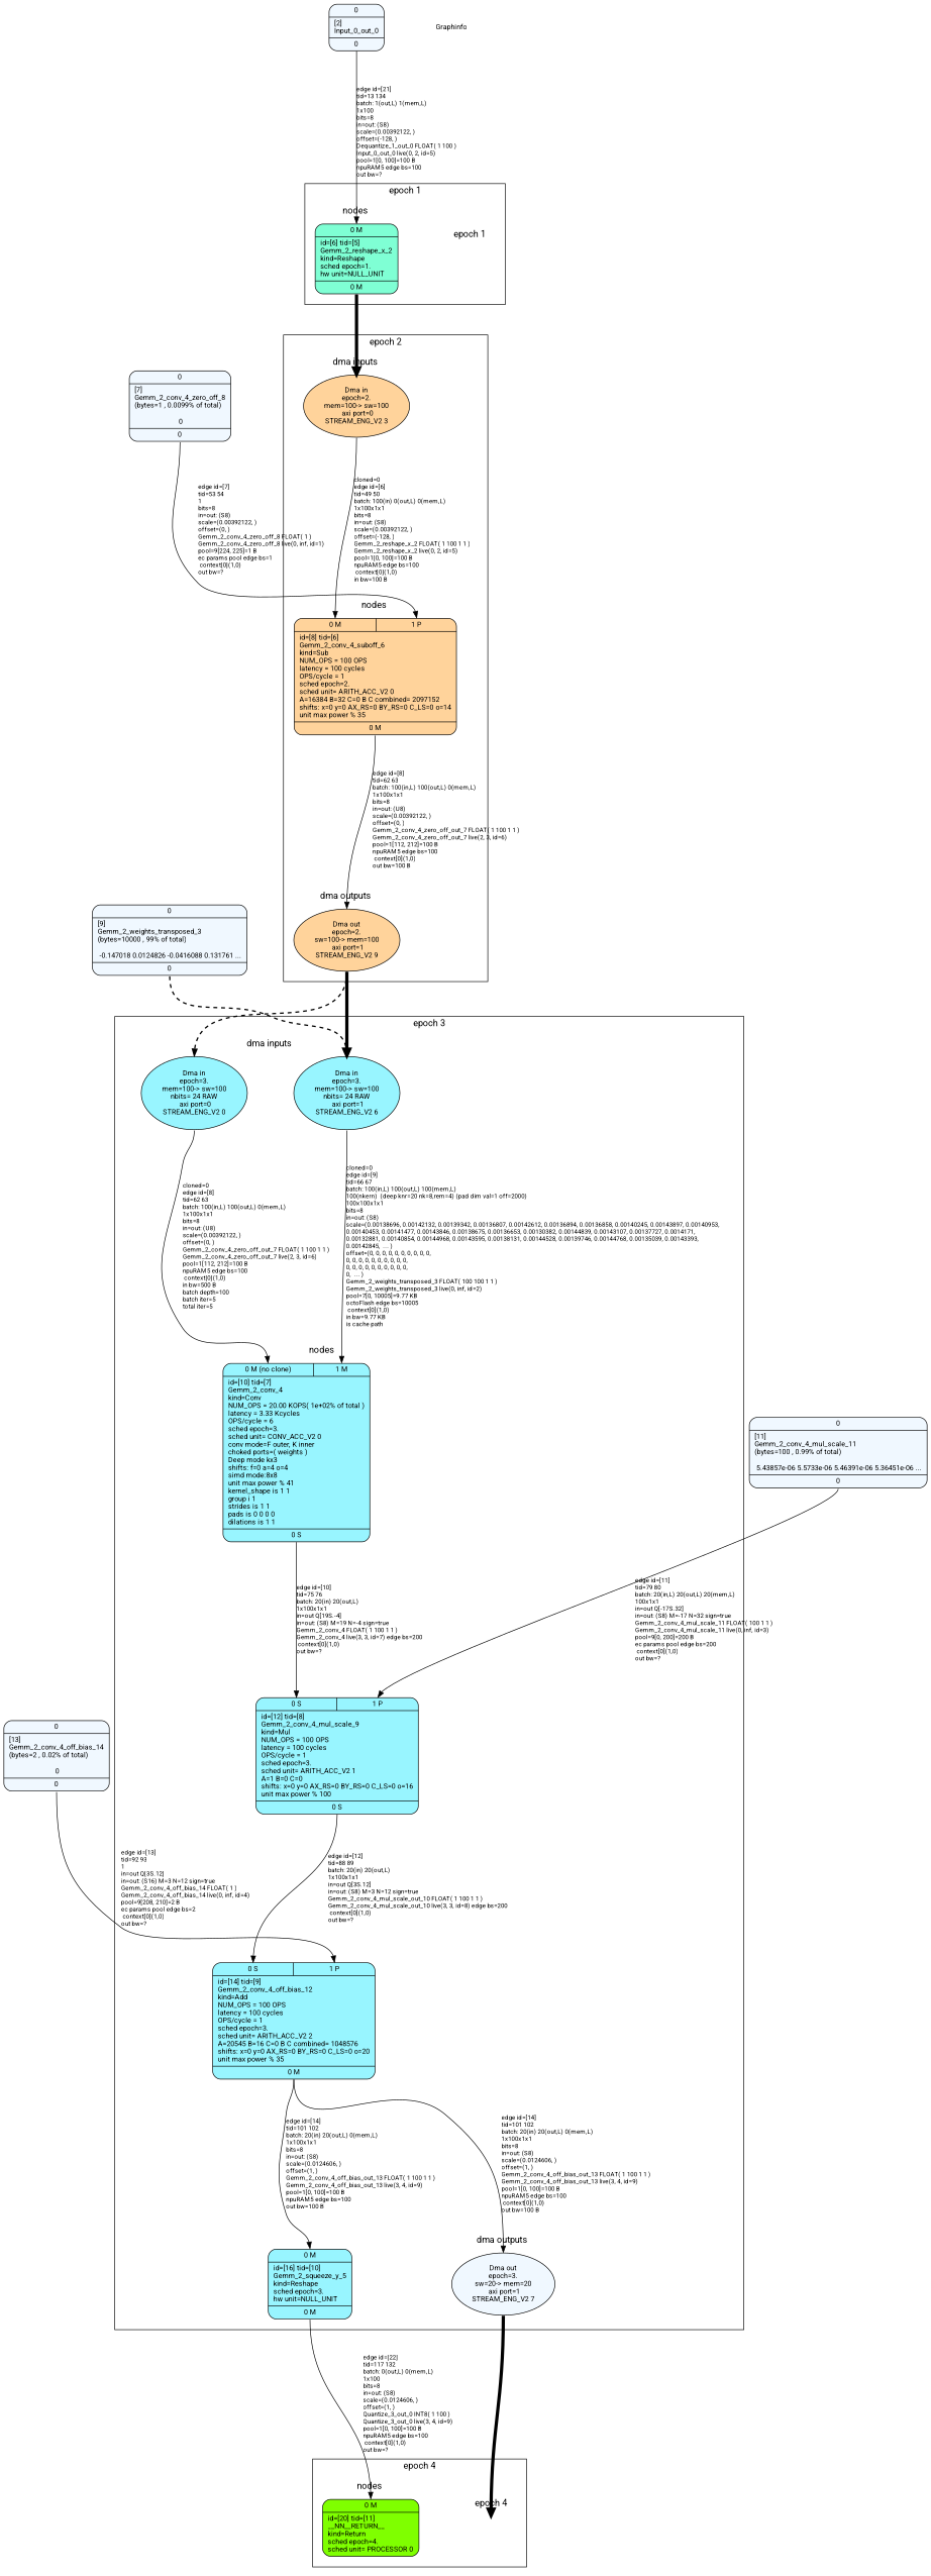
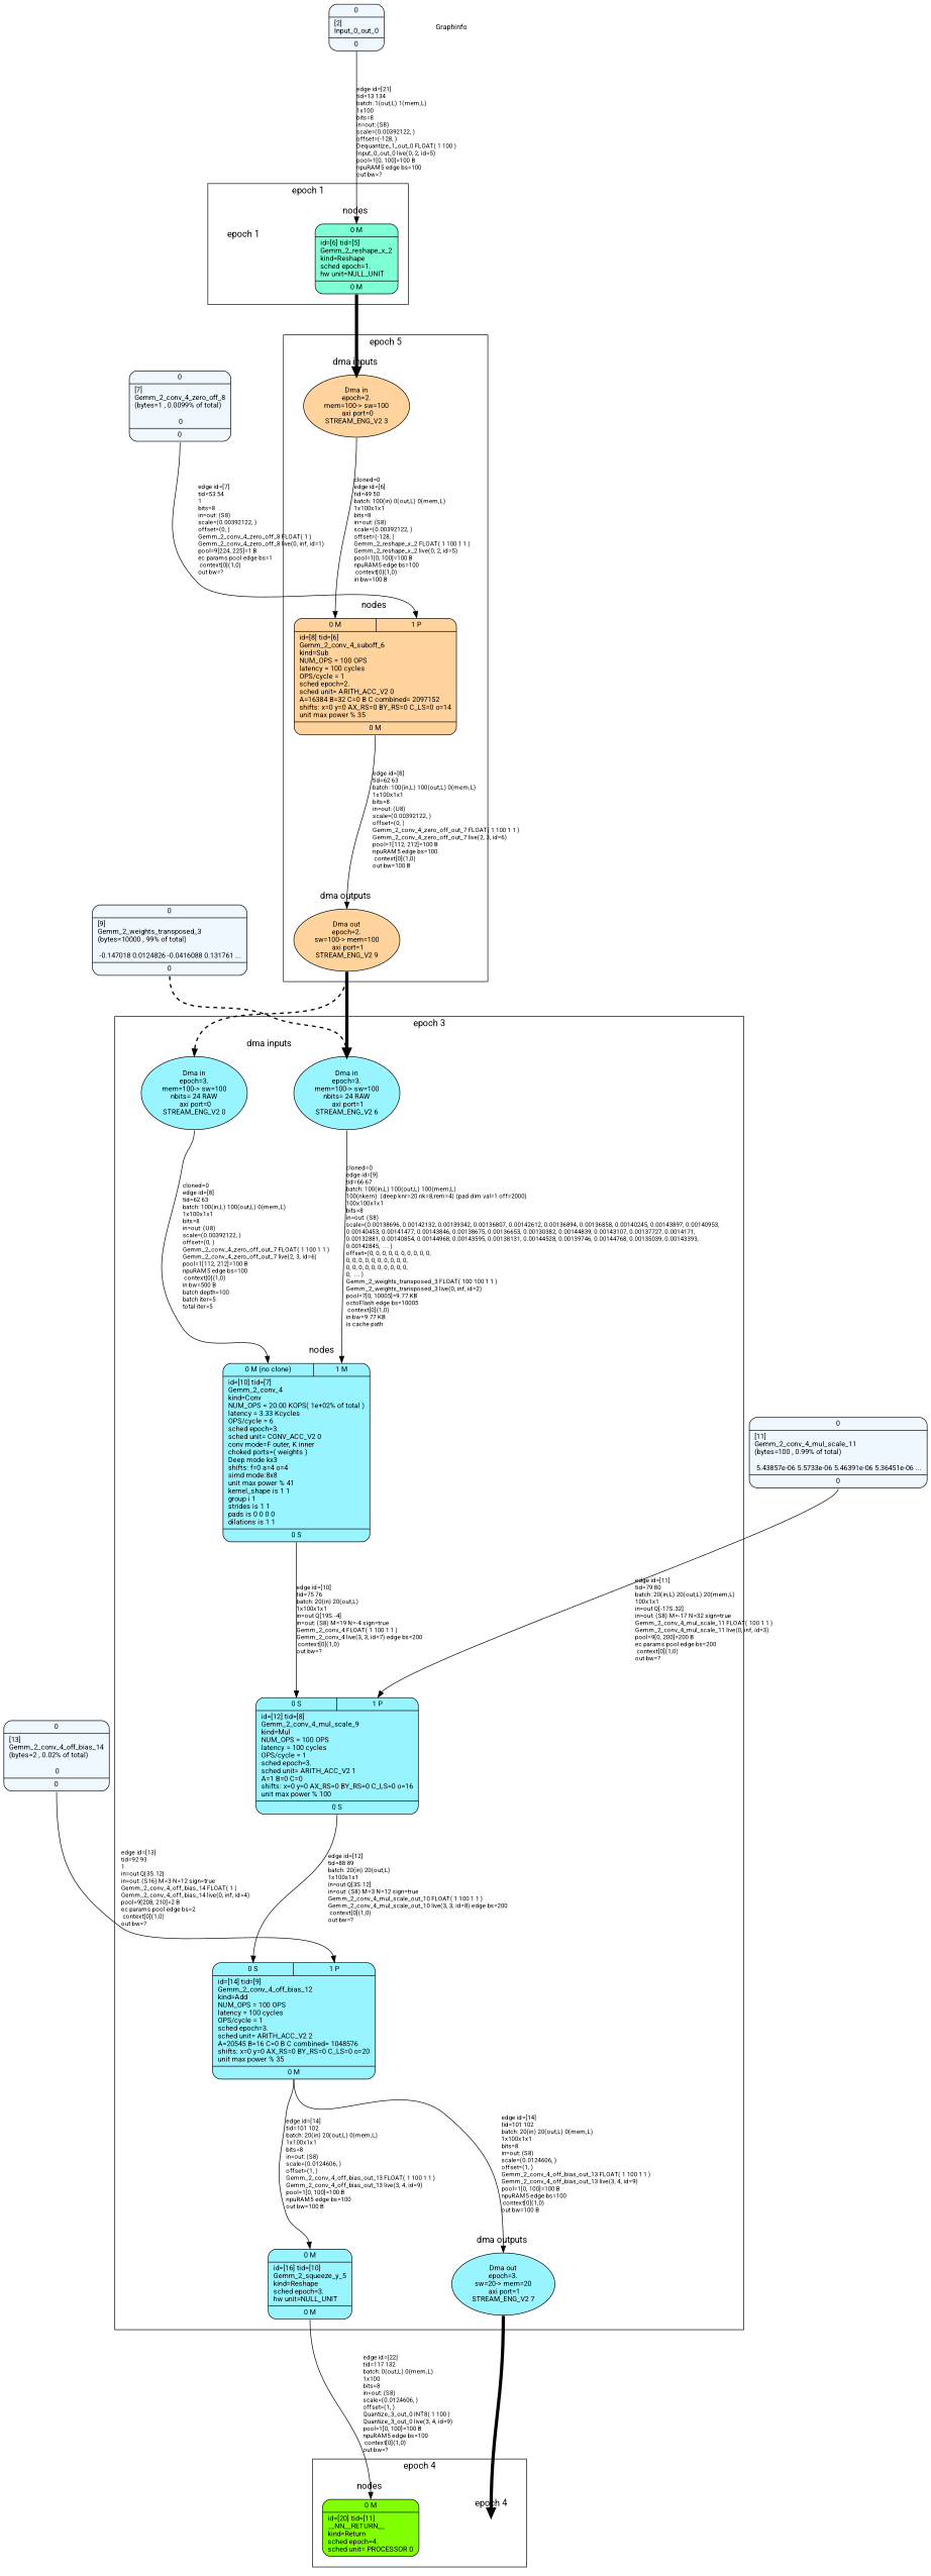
  digraph {
    compound=true
    fontsize=11
    nodesep=1
    rankdir=BU
    ranksep=1.5
    splines=spline
    fontname=Roboto
    node [fillcolor=cadetblue1 fontsize=11 shape=record style="rounded,filled" fontname=Roboto]
    edge [fontsize=10 headport=n tailport="o0:s" fontname=Roboto]
    n1 [fillcolor=aquamarine label="{ { < i0>  0 M } | id=[6] tid=[5]\lGemm_2_reshape_x_2\lkind=Reshape\lsched epoch=1.\lhw unit=NULL_UNIT\l | { < o0>  0 M } }"]
    dummy_1 [style=invis fillcolor="" shape=""]
    n3 [fillcolor=burlywood1 label="{ { < i0>  0 M  | < i1>  1 P } | id=[8] tid=[6]\lGemm_2_conv_4_suboff_6\lkind=Sub\lNUM_OPS = 100 OPS\llatency = 100 cycles\lOPS/cycle = 1\lsched epoch=2.\lsched unit= ARITH_ACC_V2 0\lA=16384 B=32 C=0 B C combined= 2097152\lshifts: x=0 y=0 AX_RS=0 BY_RS=0 C_LS=0 o=14\lunit max power % 35\l | { < o0>  0 M } }"]
    n4 [fillcolor=burlywood1 label="Dma in\nepoch=2.\nmem=100-> sw=100\n axi port=0\nSTREAM_ENG_V2 3" shape=ellipse width=0.1]
    n5 [fillcolor=burlywood1 label="Dma out\nepoch=2.\nsw=100-> mem=100\n axi port=1\nSTREAM_ENG_V2 9" shape=ellipse width=0.1]
    n6 [label="{ { < i0>  0 M (no clone)  | < i1>  1 M } | id=[10] tid=[7]\lGemm_2_conv_4\lkind=Conv\lNUM_OPS = 20.00 KOPS( 1e+02% of total )\llatency = 3.33 Kcycles\lOPS/cycle = 6\lsched epoch=3.\lsched unit= CONV_ACC_V2 0\lconv mode=F outer, K inner\lchoked ports=( weights  )\lDeep mode kx3\lshifts: f=0 a=4 o=4\lsimd mode:8x8\lunit max power % 41\lkernel_shape is 1 1\lgroup i 1\lstrides is 1 1\lpads is 0 0 0 0\ldilations is 1 1\l | { < o0>  0 S } }"]
    n7 [label="{ { < i0>  0 S  | < i1>  1 P } | id=[12] tid=[8]\lGemm_2_conv_4_mul_scale_9\lkind=Mul\lNUM_OPS = 100 OPS\llatency = 100 cycles\lOPS/cycle = 1\lsched epoch=3.\lsched unit= ARITH_ACC_V2 1\lA=1 B=0 C=0\lshifts: x=0 y=0 AX_RS=0 BY_RS=0 C_LS=0 o=16\lunit max power % 100\l | { < o0>  0 S } }"]
    n8 [label="{ { < i0>  0 S  | < i1>  1 P } | id=[14] tid=[9]\lGemm_2_conv_4_off_bias_12\lkind=Add\lNUM_OPS = 100 OPS\llatency = 100 cycles\lOPS/cycle = 1\lsched epoch=3.\lsched unit= ARITH_ACC_V2 2\lA=20545 B=16 C=0 B C combined= 1048576\lshifts: x=0 y=0 AX_RS=0 BY_RS=0 C_LS=0 o=20\lunit max power % 35\l | { < o0>  0 M } }"]
    n9 [label="{ { < i0>  0 M } | id=[16] tid=[10]\lGemm_2_squeeze_y_5\lkind=Reshape\lsched epoch=3.\lhw unit=NULL_UNIT\l | { < o0>  0 M } }"]
    n10 [label="Dma in\nepoch=3.\nmem=100-> sw=100\nnbits= 24 RAW\n axi port=1\nSTREAM_ENG_V2 6" shape=ellipse width=0.1]
    n11 [label="Dma in\nepoch=3.\nmem=100-> sw=100\nnbits= 24 RAW\n axi port=0\nSTREAM_ENG_V2 0" shape=ellipse width=0.1]
-   n12 [fillcolor=aliceblue label="Dma out\nepoch=3.\nsw=20-> mem=20\n axi port=1\nSTREAM_ENG_V2 7" shape=ellipse width=0.1]
+   n12 [label="Dma out\nepoch=3.\nsw=20-> mem=20\n axi port=1\nSTREAM_ENG_V2 7" shape=ellipse width=0.1]
    n13 [fillcolor=chartreuse label="{ { < i0>  0 M } | id=[20] tid=[11]\l__NN__RETURN__\lkind=Return\lsched epoch=4.\lsched unit= PROCESSOR 0\l}"]
    dummy_4 [style=invis fillcolor="" shape=""]
    Graphinfo [color=black shape=plaintext style=rounded fillcolor=""]
    n16 [fillcolor=aliceblue label="{ { <i0> 0} |  [13]\lGemm_2_conv_4_off_bias_14\l(bytes=2 , 0.02% of total)\l\l 0 | { <o0> 0} }"]
    n17 [fillcolor=aliceblue label="{ { <i0> 0} |  [2]\lInput_0_out_0 | { <o0> 0} }"]
    n18 [fillcolor=aliceblue label="{ { <i0> 0} |  [9]\lGemm_2_weights_transposed_3\l(bytes=10000 , 99% of total)\l\l -0.147018 0.0124826 -0.0416088 0.131761 ... | { <o0> 0} }"]
    n19 [fillcolor=aliceblue label="{ { <i0> 0} |  [11]\lGemm_2_conv_4_mul_scale_11\l(bytes=100 , 0.99% of total)\l\l 5.43857e-06 5.5733e-06 5.46391e-06 5.36451e-06 ... | { <o0> 0} }"]
    n20 [fillcolor=aliceblue label="{ { <i0> 0} |  [7]\lGemm_2_conv_4_zero_off_8\l(bytes=1 , 0.0099% of total)\l\l 0 | { <o0> 0} }"]
    subgraph cluster_1 {
      fontsize=14
      label="epoch 1"
      subgraph cluster_2 {
        fontsize=14
        label="nodes "
        peripheries=0
        n1
      }
      subgraph cluster_3 {
        fontsize=14
        peripheries=0
        dummy_1
      }
    }
    subgraph cluster_4 {
      fontsize=14
-     label="epoch 2"
+     label="epoch 5"
      subgraph cluster_5 {
        fontsize=14
        label="nodes "
        peripheries=0
        n3
      }
      subgraph cluster_6 {
        fontsize=14
        label="dma inputs "
        peripheries=0
        n4
      }
      subgraph cluster_7 {
        fontsize=14
        label="dma outputs "
        peripheries=0
        n5
      }
    }
    subgraph cluster_8 {
      fontsize=14
      label="epoch 3"
      subgraph cluster_9 {
        fontsize=14
        label="nodes "
        peripheries=0
        n6
        n7
        n8
        n9
      }
      subgraph cluster_10 {
        fontsize=14
        label="dma inputs "
        peripheries=0
        n10
        n11
      }
      subgraph cluster_11 {
        fontsize=14
        label="dma outputs "
        peripheries=0
        n12
      }
    }
    subgraph cluster_12 {
      fontsize=14
      label="epoch 4"
      subgraph cluster_13 {
        fontsize=14
        label="nodes "
        peripheries=0
        n13
      }
      subgraph cluster_14 {
        fontsize=14
        peripheries=0
        dummy_4
      }
    }
    n1 -> n4 [penwidth=5 strength=1000 tailport=s]
    n1 -> n4 [penwidth=2 style=dashed]
    n3 -> n5 [label="edge id=[8]\ltid=62 63\lbatch: 100(in,L) 100(out,L) 0(mem,L) \l1x100x1x1\lbits=8\lin=out: (U8)\lscale=(0.00392122, )\loffset=(0, )\lGemm_2_conv_4_zero_off_out_7 FLOAT( 1 100 1 1 )\lGemm_2_conv_4_zero_off_out_7 live(2, 3, id=6)\lpool=1[112, 212]=100 B\lnpuRAM5 edge bs=100\l context[0](1,0)\lout bw=100 B\l"]
    n4 -> n3 [headport="i0:n" label="cloned=0\ledge id=[6]\ltid=49 50\lbatch: 100(in) 0(out,L) 0(mem,L) \l1x100x1x1\lbits=8\lin=out: (S8)\lscale=(0.00392122, )\loffset=(-128, )\lGemm_2_reshape_x_2 FLOAT( 1 100 1 1 )\lGemm_2_reshape_x_2 live(0, 2, id=5)\lpool=1[0, 100]=100 B\lnpuRAM5 edge bs=100\l context[0](1,0)\lin bw=100 B\l" tailport=s]
    n5 -> n10 [penwidth=5 strength=1000 tailport=s]
    n5 -> n11 [penwidth=2 style=dashed tailport=s]
    n6 -> n7 [headport="i0:n" label="edge id=[10]\ltid=75 76\lbatch: 20(in) 20(out,L) \l1x100x1x1\lin=out Q[19S.-4]\lin=out: (S8) M=19 N=-4 sign=true\lGemm_2_conv_4 FLOAT( 1 100 1 1 )\lGemm_2_conv_4 live(3, 3, id=7) edge bs=200\l context[0](1,0)\lout bw=?\l"]
    n7 -> n8 [headport="i0:n" label="edge id=[12]\ltid=88 89\lbatch: 20(in) 20(out,L) \l1x100x1x1\lin=out Q[3S.12]\lin=out: (S8) M=3 N=12 sign=true\lGemm_2_conv_4_mul_scale_out_10 FLOAT( 1 100 1 1 )\lGemm_2_conv_4_mul_scale_out_10 live(3, 3, id=8) edge bs=200\l context[0](1,0)\lout bw=?\l"]
    n8 -> n9 [headport="i0:n" label="edge id=[14]\ltid=101 102\lbatch: 20(in) 20(out,L) 0(mem,L) \l1x100x1x1\lbits=8\lin=out: (S8)\lscale=(0.0124606, )\loffset=(1, )\lGemm_2_conv_4_off_bias_out_13 FLOAT( 1 100 1 1 )\lGemm_2_conv_4_off_bias_out_13 live(3, 4, id=9)\lpool=1[0, 100]=100 B\lnpuRAM5 edge bs=100\lout bw=100 B\l"]
    n8 -> n12 [label="edge id=[14]\ltid=101 102\lbatch: 20(in) 20(out,L) 0(mem,L) \l1x100x1x1\lbits=8\lin=out: (S8)\lscale=(0.0124606, )\loffset=(1, )\lGemm_2_conv_4_off_bias_out_13 FLOAT( 1 100 1 1 )\lGemm_2_conv_4_off_bias_out_13 live(3, 4, id=9)\lpool=1[0, 100]=100 B\lnpuRAM5 edge bs=100\l context[0](1,0)\lout bw=100 B\l"]
    n9 -> n13 [headport="i0:n" label="edge id=[22]\ltid=117 132\lbatch: 0(out,L) 0(mem,L) \l1x100\lbits=8\lin=out: (S8)\lscale=(0.0124606, )\loffset=(1, )\lQuantize_3_out_0 INT8( 1 100 )\lQuantize_3_out_0 live(3, 4, id=9)\lpool=1[0, 100]=100 B\lnpuRAM5 edge bs=100\l context[0](1,0)\lout bw=?\l"]
    n10 -> n6 [headport="i1:n" label="cloned=0\ledge id=[9]\ltid=66 67\lbatch: 100(in,L) 100(out,L) 100(mem,L) \l100(nkern)  (deep knr=20 nk=8,rem=4) (pad dim val=1 off=2000)\l100x100x1x1\lbits=8\lin=out: (S8)\lscale=(0.00138696, 0.00142132, 0.00139342, 0.00136807, 0.00142612, 0.00136894, 0.00136858, 0.00140245, 0.00143897, 0.00140953, \l0.00140453, 0.00141477, 0.00143846, 0.00138675, 0.00136653, 0.00130382, 0.00144839, 0.00143107, 0.00137727, 0.0014171, \l0.00132881, 0.00140854, 0.00144968, 0.00143595, 0.00138131, 0.00144528, 0.00139746, 0.00144768, 0.00135039, 0.00143393, \l0.00142845,  ... )\loffset=(0, 0, 0, 0, 0, 0, 0, 0, 0, 0, \l0, 0, 0, 0, 0, 0, 0, 0, 0, 0, \l0, 0, 0, 0, 0, 0, 0, 0, 0, 0, \l0,  ... )\lGemm_2_weights_transposed_3 FLOAT( 100 100 1 1 )\lGemm_2_weights_transposed_3 live(0, inf, id=2)\lpool=7[0, 10005]=9.77 KB\loctoFlash edge bs=10005\l context[0](1,0)\lin bw=9.77 KB\lis cache path\l" tailport=s]
    n11 -> n6 [headport="i0:n" label="cloned=0\ledge id=[8]\ltid=62 63\lbatch: 100(in,L) 100(out,L) 0(mem,L) \l1x100x1x1\lbits=8\lin=out: (U8)\lscale=(0.00392122, )\loffset=(0, )\lGemm_2_conv_4_zero_off_out_7 FLOAT( 1 100 1 1 )\lGemm_2_conv_4_zero_off_out_7 live(2, 3, id=6)\lpool=1[112, 212]=100 B\lnpuRAM5 edge bs=100\l context[0](1,0)\lin bw=500 B\lbatch depth=100\lbatch iter=5\ltotal iter=5\l" tailport=s]
    n12 -> dummy_4 [penwidth=5 strength=1000 tailport=s]
    n16 -> n8 [headport="i1:n" label="edge id=[13]\ltid=92 93\l1\lin=out Q[3S.12]\lin=out: (S16) M=3 N=12 sign=true\lGemm_2_conv_4_off_bias_14 FLOAT( 1 )\lGemm_2_conv_4_off_bias_14 live(0, inf, id=4)\lpool=9[208, 210]=2 B\lec params pool edge bs=2\l context[0](1,0)\lout bw=?\l"]
    n17 -> n1 [headport="i0:n" label="edge id=[21]\ltid=13 134\lbatch: 1(out,L) 1(mem,L) \l1x100\lbits=8\lin=out: (S8)\lscale=(0.00392122, )\loffset=(-128, )\lDequantize_1_out_0 FLOAT( 1 100 )\lInput_0_out_0 live(0, 2, id=5)\lpool=1[0, 100]=100 B\lnpuRAM5 edge bs=100\lout bw=?\l"]
    n18 -> n10 [penwidth=2 style=dashed]
    n19 -> n7 [headport="i1:n" label="edge id=[11]\ltid=79 80\lbatch: 20(in,L) 20(out,L) 20(mem,L) \l100x1x1\lin=out Q[-17S.32]\lin=out: (S8) M=-17 N=32 sign=true\lGemm_2_conv_4_mul_scale_11 FLOAT( 100 1 1 )\lGemm_2_conv_4_mul_scale_11 live(0, inf, id=3)\lpool=9[0, 200]=200 B\lec params pool edge bs=200\l context[0](1,0)\lout bw=?\l"]
    n20 -> n3 [headport="i1:n" label="edge id=[7]\ltid=53 54\l1\lbits=8\lin=out: (S8)\lscale=(0.00392122, )\loffset=(0, )\lGemm_2_conv_4_zero_off_8 FLOAT( 1 )\lGemm_2_conv_4_zero_off_8 live(0, inf, id=1)\lpool=9[224, 225]=1 B\lec params pool edge bs=1\l context[0](1,0)\lout bw=?\l"]
  }
